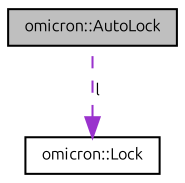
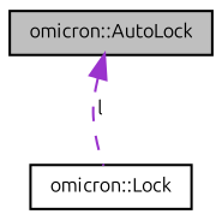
  digraph {
    fontname=Ubuntu
    node [color=black fontname=Ubuntu fontsize=8 shape=record]
    n1 [fillcolor=grey75 fontcolor=black height=0.2 label="omicron::AutoLock" style=filled width=0.4]
    n2 [height=0.2 label="omicron::Lock" width=0.4]
-   n2 -> n1 [color=darkorchid3 dir=back fontname=Ubuntu fontsize=8 label=" l" labelfontname="FreeSans.ttf" labelfontsize=8 style=dashed]
+   n1 -> n2 [color=darkorchid3 dir=back fontname=Ubuntu fontsize=8 label=" l" labelfontname="FreeSans.ttf" labelfontsize=8 style=dashed]
  }
